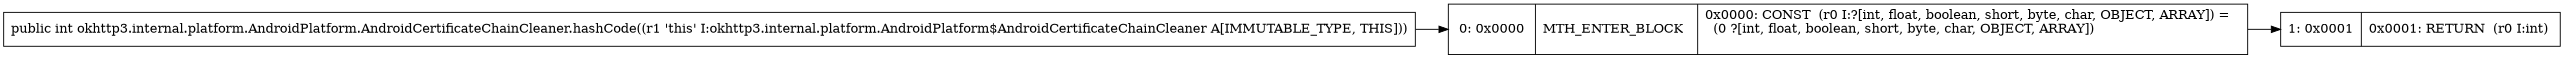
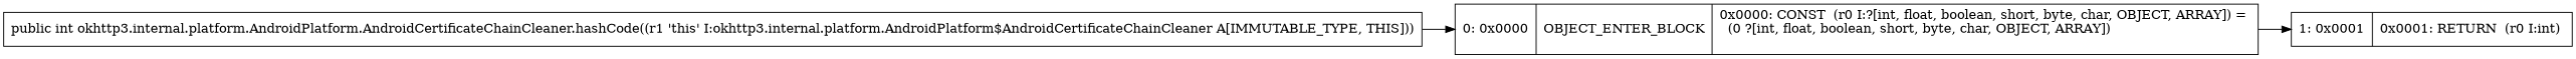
  digraph {
    rankdir=LR
    node [shape=record]
-   n1 [label="{0\:\ 0x0000|MTH_ENTER_BLOCK\l|0x0000: CONST  (r0 I:?[int, float, boolean, short, byte, char, OBJECT, ARRAY]) = \l  (0 ?[int, float, boolean, short, byte, char, OBJECT, ARRAY])\l \l}"]
+   n1 [label="{0\:\ 0x0000|OBJECT_ENTER_BLOCK\l|0x0000: CONST  (r0 I:?[int, float, boolean, short, byte, char, OBJECT, ARRAY]) = \l  (0 ?[int, float, boolean, short, byte, char, OBJECT, ARRAY])\l \l}"]
    n2 [label="{1\:\ 0x0001|0x0001: RETURN  (r0 I:int) \l}"]
    n3 [label="{public int okhttp3.internal.platform.AndroidPlatform.AndroidCertificateChainCleaner.hashCode((r1 'this' I:okhttp3.internal.platform.AndroidPlatform$AndroidCertificateChainCleaner A[IMMUTABLE_TYPE, THIS])) }"]
    n1 -> n2
    n3 -> n1
  }
